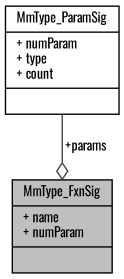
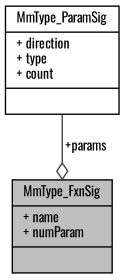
  digraph {
    fontname=Oswald
    node [color=black fontname=Oswald fontsize=10 shape=record style=filled]
    n1 [fillcolor=grey75 fontcolor=black height=0.2 label="{MmType_FxnSig\n|+ name\l+ numParam\l|}" width=0.4]
-   n2 [fillcolor=white height=0.2 label="{MmType_ParamSig\n|+ numParam\l+ type\l+ count\l|}" width=0.4]
+   n2 [fillcolor=white height=0.2 label="{MmType_ParamSig\n|+ direction\l+ type\l+ count\l|}" width=0.4]
    n2 -> n1 [arrowhead=odiamond color=grey25 fontname=Oswald fontsize=10 label=" +params" labelfontname=Helvetica labelfontsize=10 style=solid]
  }
